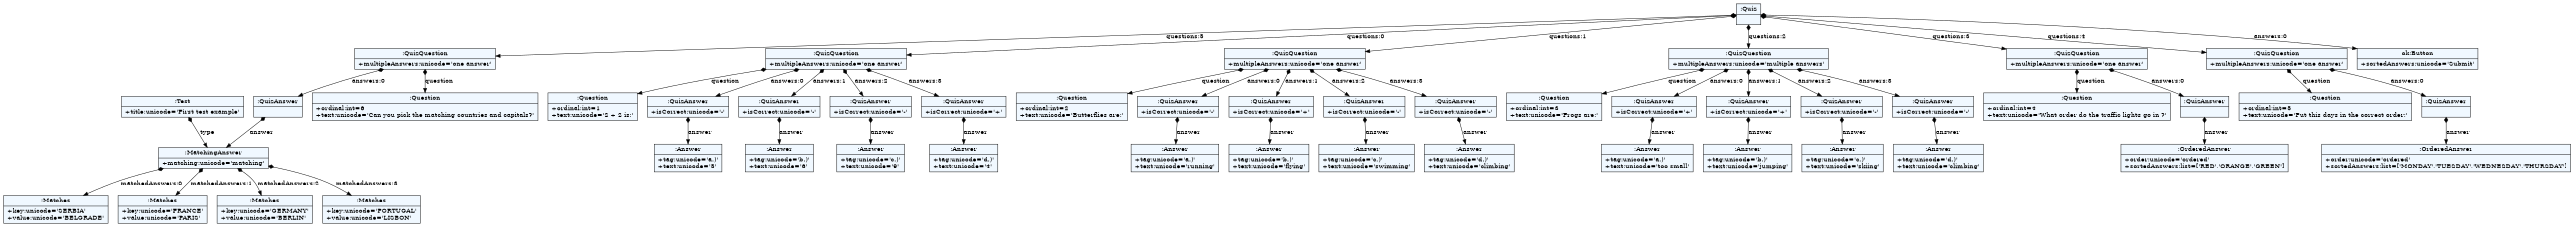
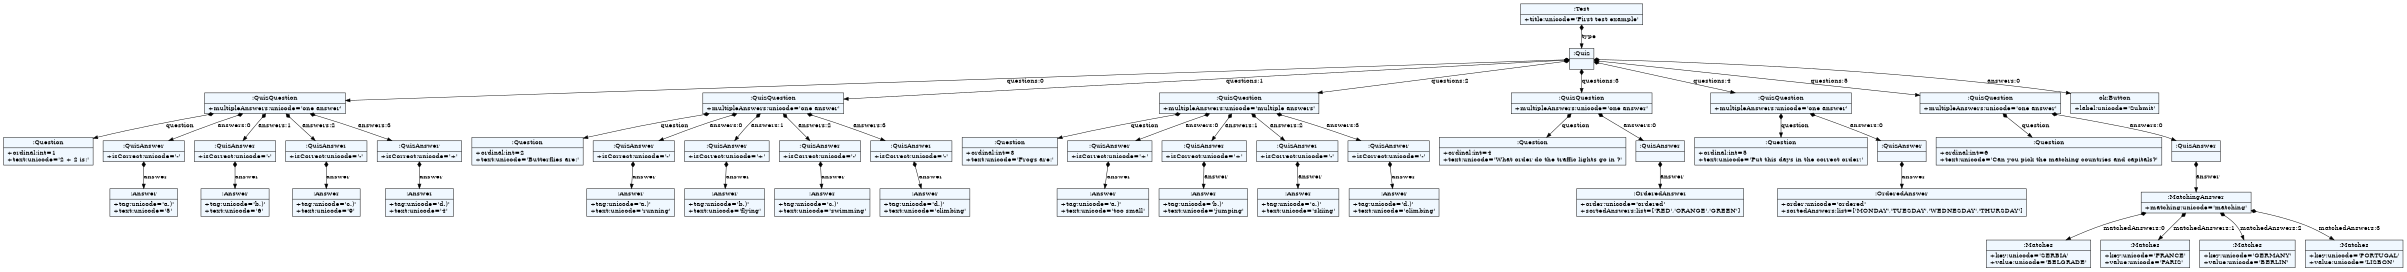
  digraph {
    fontname="Bitstream Vera Sans"
    fontsize=8
    nodesep=0.3
    node [fillcolor=aliceblue shape=record style=filled]
    edge [arrowtail=diamond dir=both]
    n1 [label="{:Test|+title:unicode='First test example'\l}"]
    n2 [label="{:Quiz|}"]
    n3 [label="{:QuizQuestion|+multipleAnswers:unicode='one answer'\l}"]
    n4 [label="{:QuizQuestion|+multipleAnswers:unicode='one answer'\l}"]
    n5 [label="{:QuizQuestion|+multipleAnswers:unicode='multiple answers'\l}"]
    n6 [label="{:QuizQuestion|+multipleAnswers:unicode='one answer'\l}"]
    n7 [label="{:QuizQuestion|+multipleAnswers:unicode='one answer'\l}"]
    n8 [label="{:QuizQuestion|+multipleAnswers:unicode='one answer'\l}"]
-   n9 [label="{ok:Button|+sortedAnswers:unicode='Submit'\l}"]
+   n9 [label="{ok:Button|+label:unicode='Submit'\l}"]
    n10 [label="{:Question|+ordinal:int=1\l+text:unicode='2 + 2 is:'\l}"]
    n11 [label="{:QuizAnswer|+isCorrect:unicode='-'\l}"]
    n12 [label="{:QuizAnswer|+isCorrect:unicode='-'\l}"]
    n13 [label="{:QuizAnswer|+isCorrect:unicode='-'\l}"]
    n14 [label="{:QuizAnswer|+isCorrect:unicode='+'\l}"]
    n15 [label="{:Question|+ordinal:int=2\l+text:unicode='Butterflies are:'\l}"]
    n16 [label="{:QuizAnswer|+isCorrect:unicode='-'\l}"]
    n17 [label="{:QuizAnswer|+isCorrect:unicode='+'\l}"]
    n18 [label="{:QuizAnswer|+isCorrect:unicode='-'\l}"]
    n19 [label="{:QuizAnswer|+isCorrect:unicode='-'\l}"]
    n20 [label="{:Question|+ordinal:int=3\l+text:unicode='Frogs are:'\l}"]
    n21 [label="{:QuizAnswer|+isCorrect:unicode='+'\l}"]
    n22 [label="{:QuizAnswer|+isCorrect:unicode='+'\l}"]
    n23 [label="{:QuizAnswer|+isCorrect:unicode='-'\l}"]
    n24 [label="{:QuizAnswer|+isCorrect:unicode='-'\l}"]
    n25 [label="{:Question|+ordinal:int=4\l+text:unicode='What order do the traffic lights go in \?'\l}"]
    n26 [label="{:QuizAnswer|}"]
    n27 [label="{:Question|+ordinal:int=5\l+text:unicode='Put this days in the correct order:'\l}"]
    n28 [label="{:QuizAnswer|}"]
    n29 [label="{:Question|+ordinal:int=6\l+text:unicode='Can you pick the matching countries and capitals\?'\l}"]
    n30 [label="{:QuizAnswer|}"]
    n31 [label="{:Answer|+tag:unicode='a.)'\l+text:unicode='5'\l}"]
    n32 [label="{:Answer|+tag:unicode='b.)'\l+text:unicode='6'\l}"]
    n33 [label="{:Answer|+tag:unicode='c.)'\l+text:unicode='9'\l}"]
    n34 [label="{:Answer|+tag:unicode='d.)'\l+text:unicode='4'\l}"]
    n35 [label="{:Answer|+tag:unicode='a.)'\l+text:unicode='running'\l}"]
    n36 [label="{:Answer|+tag:unicode='b.)'\l+text:unicode='flying'\l}"]
    n37 [label="{:Answer|+tag:unicode='c.)'\l+text:unicode='swimming'\l}"]
    n38 [label="{:Answer|+tag:unicode='d.)'\l+text:unicode='climbing'\l}"]
    n39 [label="{:Answer|+tag:unicode='a.)'\l+text:unicode='too small'\l}"]
    n40 [label="{:Answer|+tag:unicode='b.)'\l+text:unicode='jumping'\l}"]
    n41 [label="{:Answer|+tag:unicode='c.)'\l+text:unicode='skiing'\l}"]
    n42 [label="{:Answer|+tag:unicode='d.)'\l+text:unicode='climbing'\l}"]
    n43 [label="{:OrderedAnswer|+order:unicode='ordered'\l+sortedAnswers:list=['RED','ORANGE','GREEN']\l}"]
    n44 [label="{:OrderedAnswer|+order:unicode='ordered'\l+sortedAnswers:list=['MONDAY','TUESDAY','WEDNESDAY','THURSDAY']\l}"]
    n45 [label="{:MatchingAnswer|+matching:unicode='matching'\l}"]
    n46 [label="{:Matches|+key:unicode='SERBIA'\l+value:unicode='BELGRADE'\l}"]
    n47 [label="{:Matches|+key:unicode='FRANCE'\l+value:unicode='PARIS'\l}"]
    n48 [label="{:Matches|+key:unicode='GERMANY'\l+value:unicode='BERLIN'\l}"]
    n49 [label="{:Matches|+key:unicode='PORTUGAL'\l+value:unicode='LISBON'\l}"]
-   n1 -> n45 [label=type]
+   n1 -> n2 [label=type]
    n2 -> n3 [label="questions:0"]
    n2 -> n4 [label="questions:1"]
    n2 -> n5 [label="questions:2"]
    n2 -> n6 [label="questions:3"]
    n2 -> n7 [label="questions:4"]
    n2 -> n8 [label="questions:5"]
    n2 -> n9 [label="answers:0"]
    n3 -> n10 [label=question]
    n3 -> n11 [label="answers:0"]
    n3 -> n12 [label="answers:1"]
    n3 -> n13 [label="answers:2"]
    n3 -> n14 [label="answers:3"]
    n4 -> n15 [label=question]
    n4 -> n16 [label="answers:0"]
    n4 -> n17 [label="answers:1"]
    n4 -> n18 [label="answers:2"]
    n4 -> n19 [label="answers:3"]
    n5 -> n20 [label=question]
    n5 -> n21 [label="answers:0"]
    n5 -> n22 [label="answers:1"]
    n5 -> n23 [label="answers:2"]
    n5 -> n24 [label="answers:3"]
    n6 -> n25 [label=question]
    n6 -> n26 [label="answers:0"]
    n7 -> n27 [label=question]
    n7 -> n28 [label="answers:0"]
    n8 -> n29 [label=question]
    n8 -> n30 [label="answers:0"]
    n11 -> n31 [label=answer]
    n12 -> n32 [label=answer]
    n13 -> n33 [label=answer]
    n14 -> n34 [label=answer]
    n16 -> n35 [label=answer]
    n17 -> n36 [label=answer]
    n18 -> n37 [label=answer]
    n19 -> n38 [label=answer]
    n21 -> n39 [label=answer]
    n22 -> n40 [label=answer]
    n23 -> n41 [label=answer]
    n24 -> n42 [label=answer]
    n26 -> n43 [label=answer]
    n28 -> n44 [label=answer]
    n30 -> n45 [label=answer]
    n45 -> n46 [label="matchedAnswers:0"]
    n45 -> n47 [label="matchedAnswers:1"]
    n45 -> n48 [label="matchedAnswers:2"]
    n45 -> n49 [label="matchedAnswers:3"]
  }
